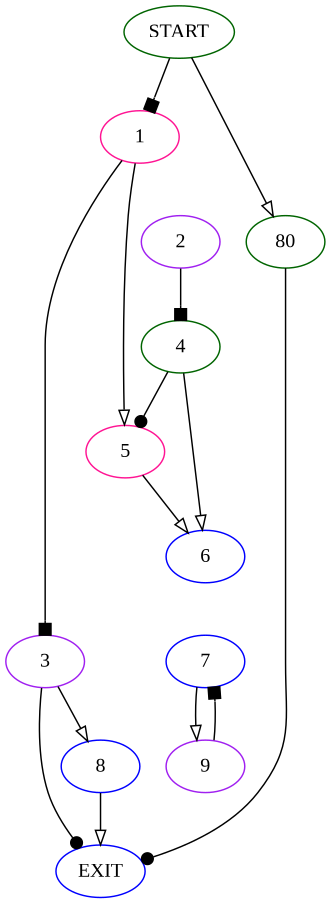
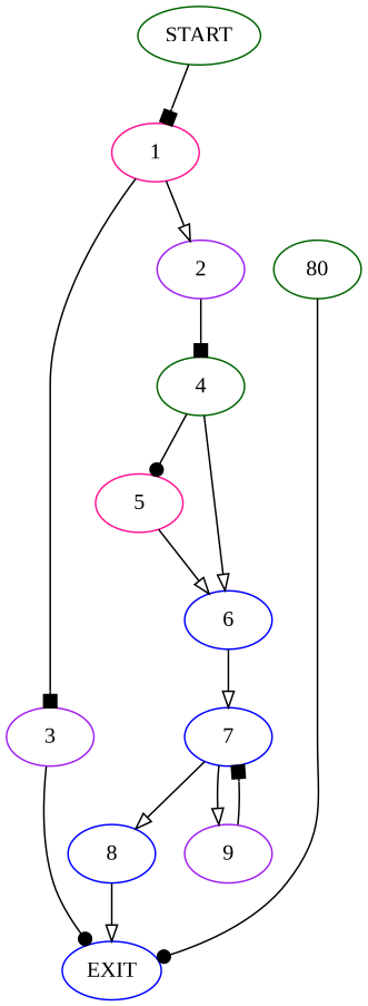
  digraph {
    fontname="Liberation Serif"
    node [color=blue fontname="Liberation Serif"]
    edge [arrowhead=onormal fontname="Liberation Serif"]
    n1 [color=darkgreen label=START]
    1 [color=deeppink]
    n3 [color=darkgreen label=80]
    2 [color=purple]
    3 [color=purple]
    n6 [label=EXIT]
    4 [color=darkgreen]
    5 [color=deeppink]
    6
    7
    8
    9 [color=purple]
    n1 -> 1 [arrowhead=box]
-   n1 -> n3
-   1 -> 5
+   1 -> 2
    1 -> 3 [arrowhead=box]
    n3 -> n6 [arrowhead=dot]
    2 -> 4 [arrowhead=box]
    3 -> n6 [arrowhead=dot]
    4 -> 5 [arrowhead=dot]
    4 -> 6
    5 -> 6
-   3 -> 8
+   6 -> 7
+   7 -> 8
    7 -> 9
    8 -> n6
    9 -> 7 [arrowhead=box]
  }
